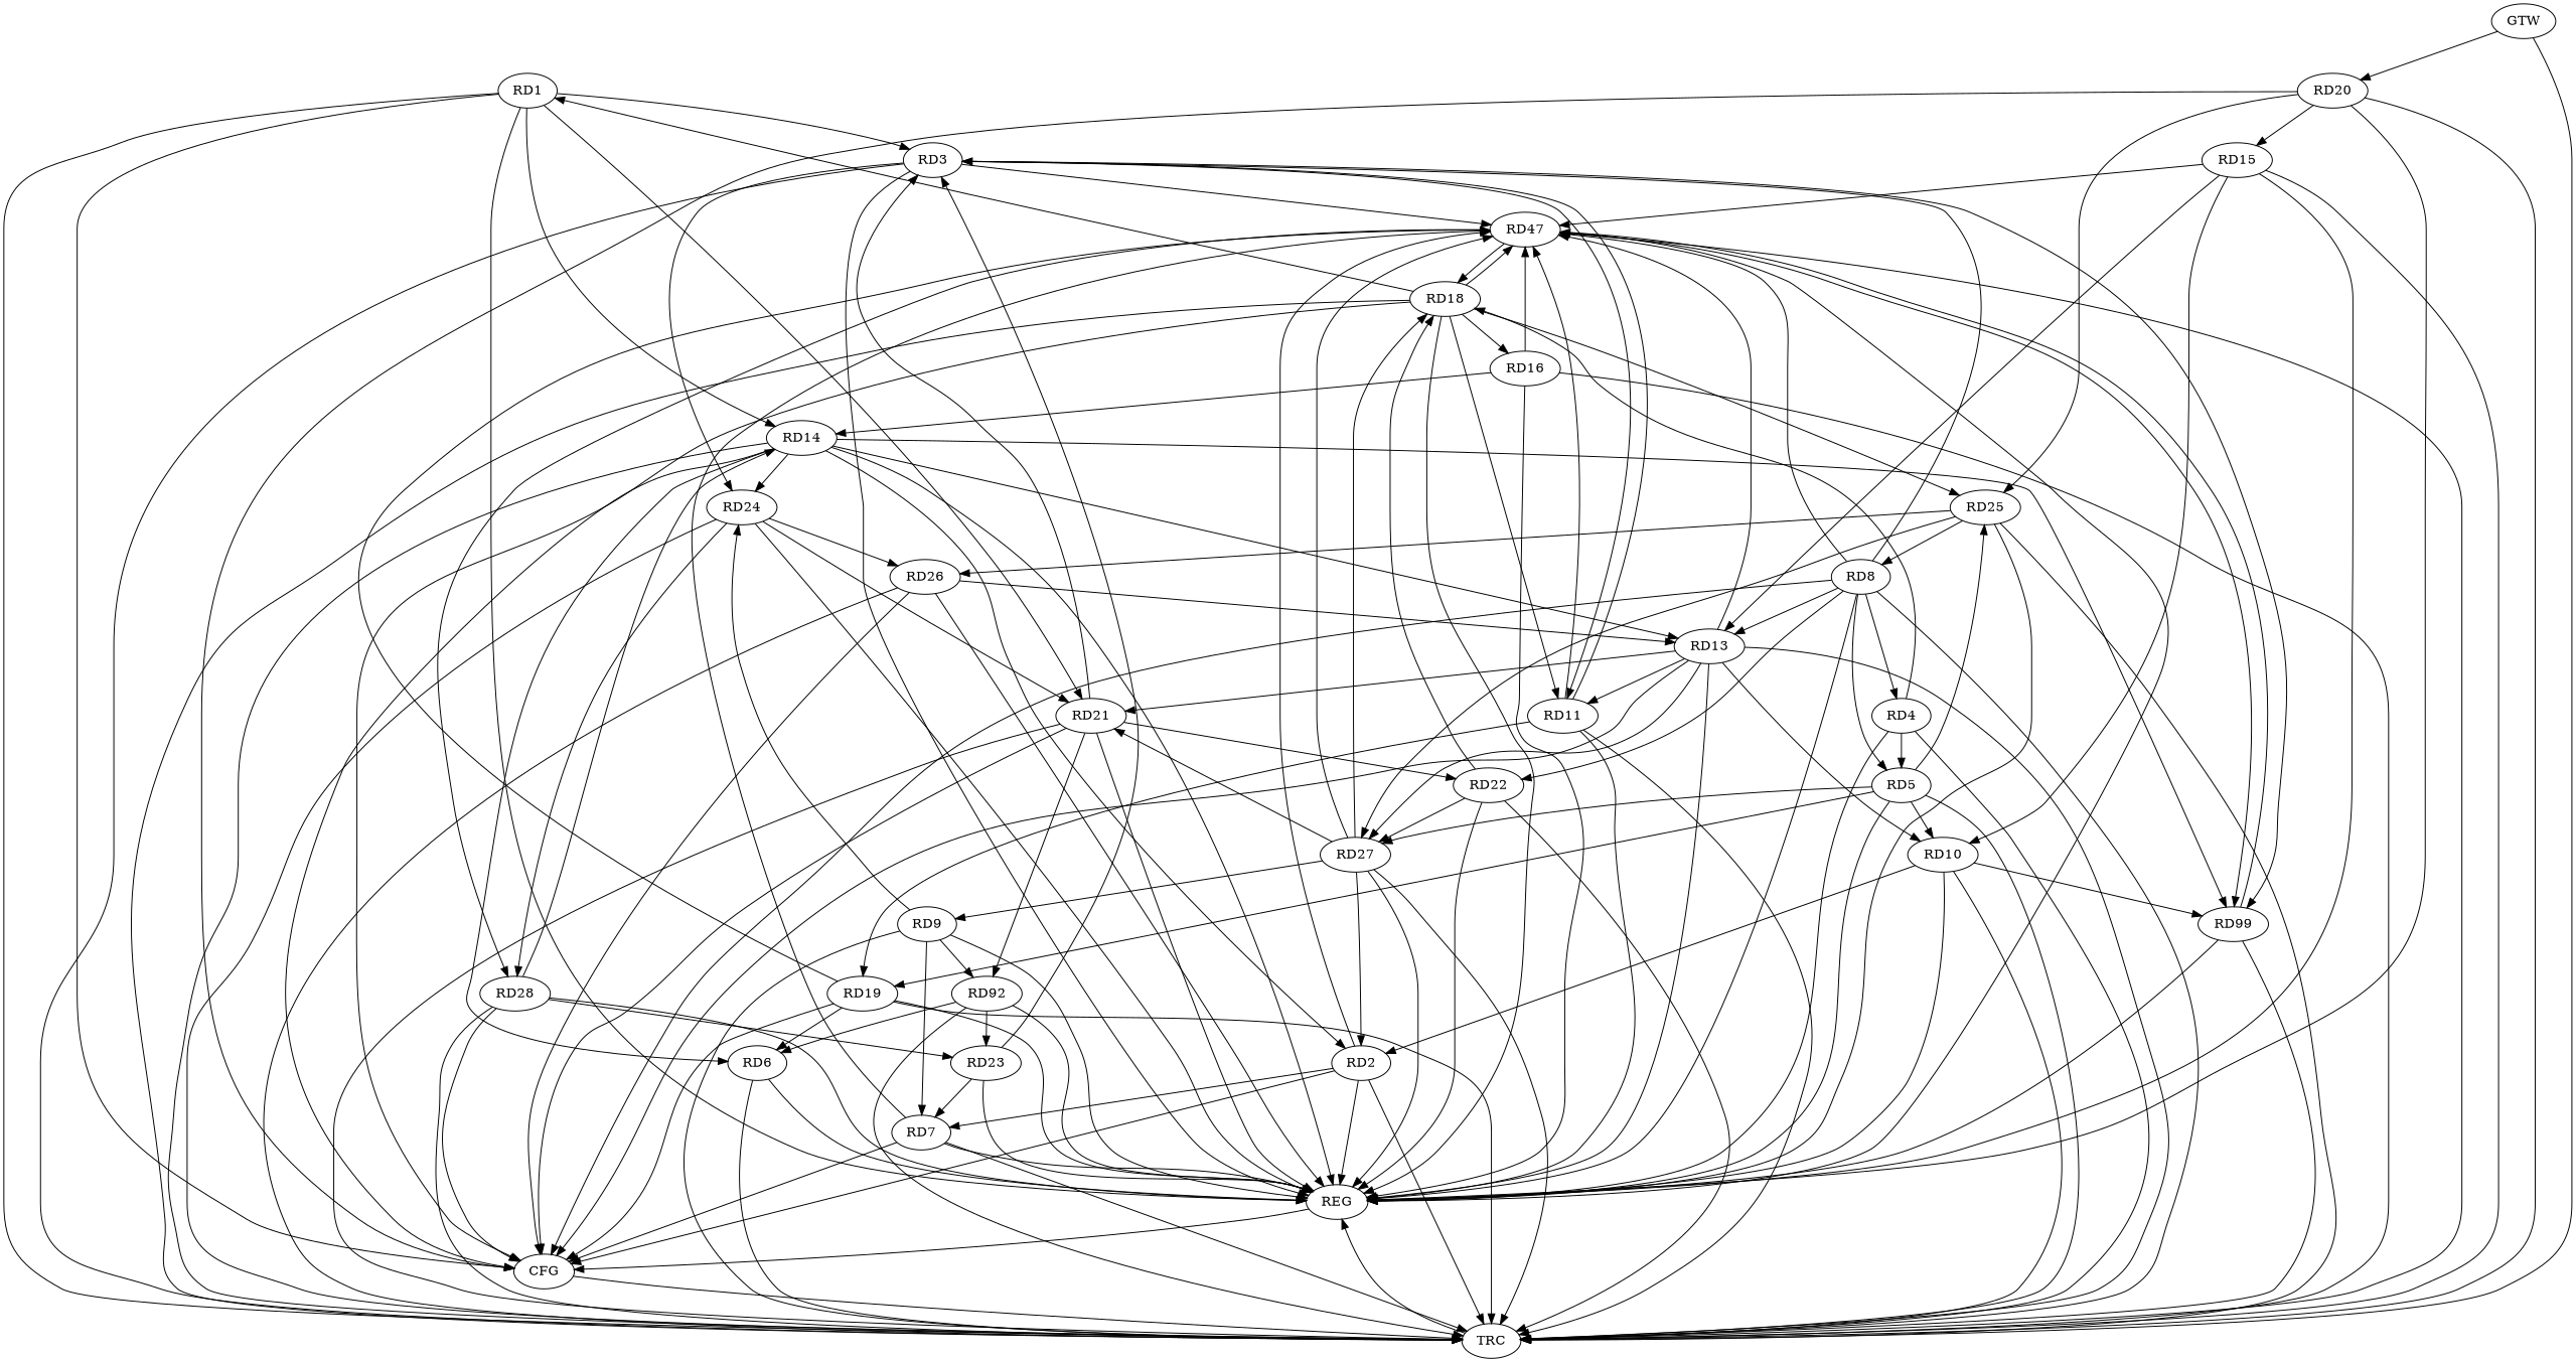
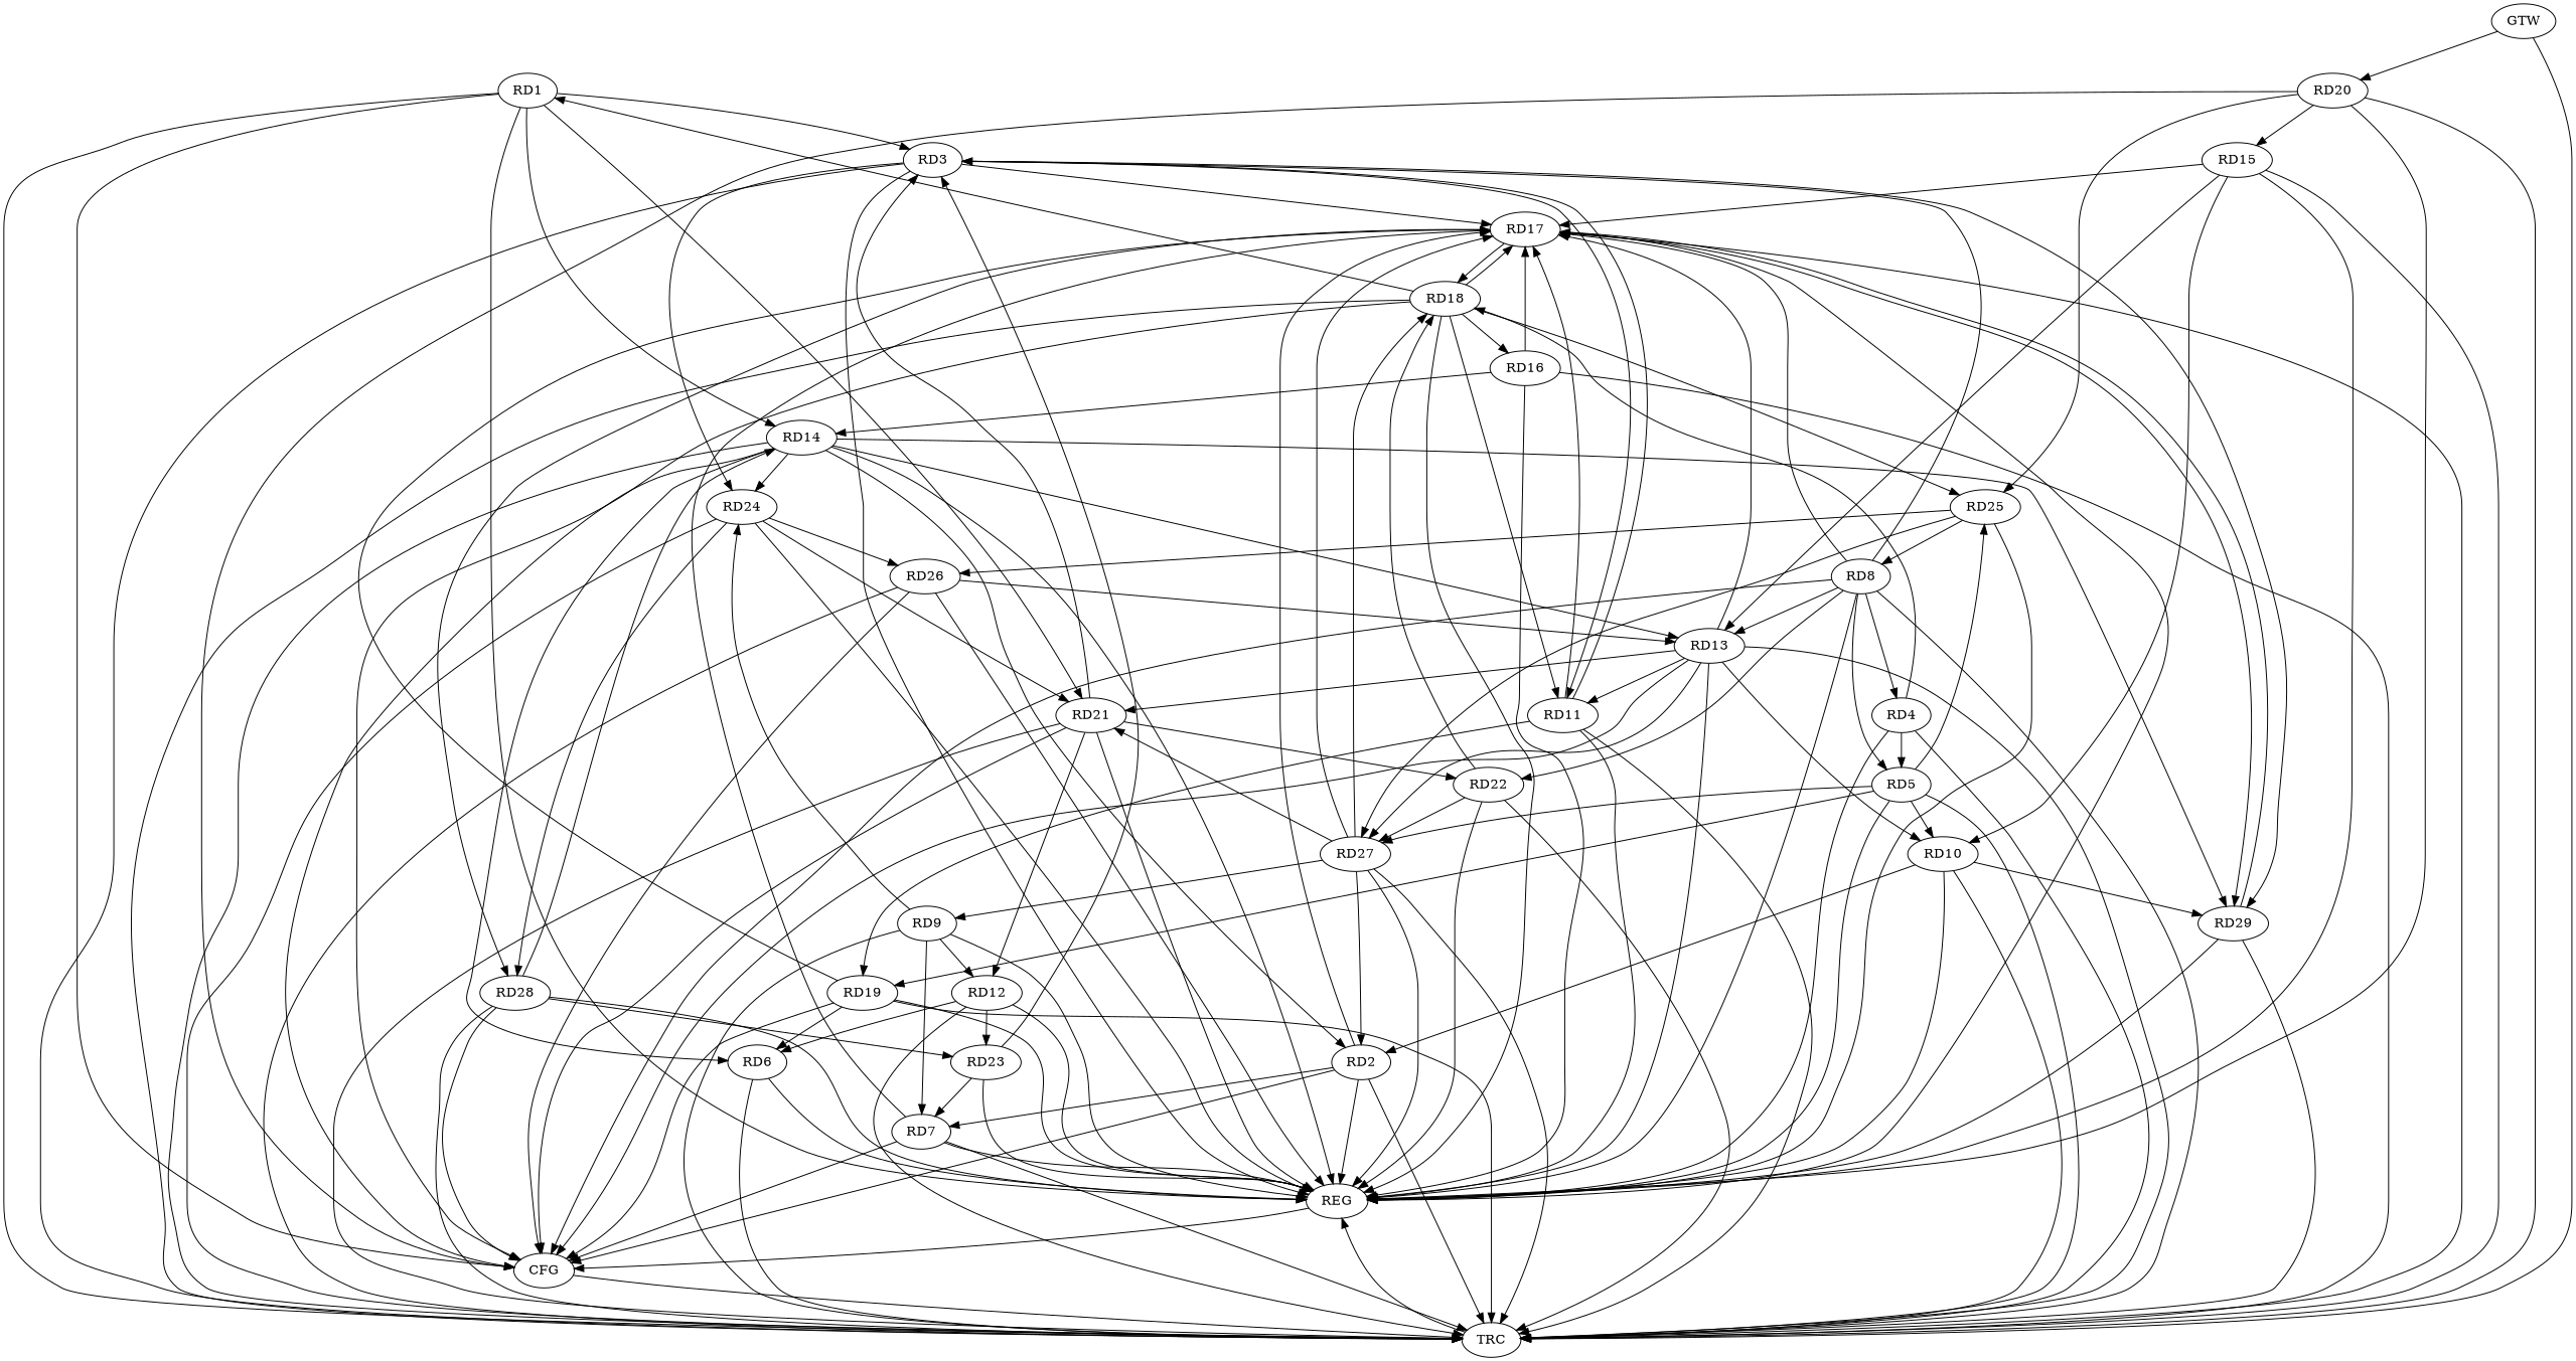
  strict digraph {
    n1 [label=RD1]
    n2 [label=RD3]
    n3 [label=RD14]
    n4 [label=RD21]
    n5 [label=REG]
    n6 [label=CFG]
    n7 [label=TRC]
-   n8 [label=RD47]
+   n8 [label=RD17]
    n9 [label=RD11]
    n10 [label=RD24]
-   n11 [label=RD99]
+   n11 [label=RD29]
    n12 [label=RD2]
    n13 [label=RD6]
    n14 [label=RD13]
    n15 [label=RD22]
-   n16 [label=RD92]
+   n16 [label=RD12]
    n17 [label=RD7]
    n18 [label=RD18]
    n19 [label=RD28]
    n20 [label=RD19]
    n21 [label=RD26]
    n22 [label=RD4]
    n23 [label=RD5]
    n24 [label=RD10]
    n25 [label=RD25]
    n26 [label=RD27]
    n27 [label=RD16]
    n28 [label=RD8]
    n29 [label=RD9]
    n30 [label=RD23]
    n31 [label=RD15]
    n32 [label=RD20]
    n33 [label=GTW]
    n1 -> n2
    n1 -> n3
    n1 -> n4
    n1 -> n5
    n1 -> n6
    n1 -> n7
    n2 -> n5
    n2 -> n7
    n2 -> n8
    n2 -> n9
    n2 -> n10
    n2 -> n11
    n3 -> n5
    n3 -> n6
    n3 -> n7
    n3 -> n10
    n3 -> n11
    n3 -> n12
    n3 -> n13
    n3 -> n14
    n4 -> n2
    n4 -> n5
    n4 -> n6
    n4 -> n7
    n4 -> n15
    n4 -> n16
    n5 -> n6
    n6 -> n7
    n7 -> n5
    n8 -> n5
    n8 -> n7
    n8 -> n11
    n8 -> n18
    n8 -> n19
    n9 -> n2
    n9 -> n5
    n9 -> n7
    n9 -> n8
    n9 -> n20
    n10 -> n4
    n10 -> n5
    n10 -> n7
    n10 -> n19
    n10 -> n21
    n11 -> n5
    n11 -> n7
    n11 -> n8
    n12 -> n5
    n12 -> n6
    n12 -> n7
    n12 -> n8
    n12 -> n17
    n13 -> n5
    n13 -> n7
    n14 -> n4
    n14 -> n5
    n14 -> n6
    n14 -> n7
    n14 -> n8
    n14 -> n9
    n14 -> n24
    n14 -> n26
    n15 -> n5
    n15 -> n7
    n15 -> n18
    n15 -> n26
    n16 -> n5
    n16 -> n7
    n16 -> n13
    n16 -> n30
    n17 -> n5
    n17 -> n6
    n17 -> n7
    n17 -> n8
    n18 -> n1
    n18 -> n5
    n18 -> n6
    n18 -> n7
    n18 -> n8
    n18 -> n9
    n18 -> n25
    n18 -> n27
    n19 -> n3
    n19 -> n5
    n19 -> n6
    n19 -> n7
    n19 -> n30
    n20 -> n5
    n20 -> n6
    n20 -> n7
    n20 -> n8
    n20 -> n13
    n21 -> n5
    n21 -> n6
    n21 -> n7
    n21 -> n14
    n22 -> n5
    n22 -> n7
    n22 -> n18
    n22 -> n23
    n23 -> n5
    n23 -> n7
    n23 -> n20
    n23 -> n24
    n23 -> n25
    n23 -> n26
    n24 -> n5
    n24 -> n7
    n24 -> n11
    n24 -> n12
    n25 -> n5
-   n25 -> n7
    n25 -> n21
    n25 -> n26
    n25 -> n28
    n26 -> n4
    n26 -> n5
    n26 -> n7
    n26 -> n8
    n26 -> n12
    n26 -> n18
    n26 -> n29
    n27 -> n3
    n27 -> n5
    n27 -> n7
    n27 -> n8
    n28 -> n2
    n28 -> n5
    n28 -> n6
    n28 -> n7
    n28 -> n8
    n28 -> n14
    n28 -> n15
    n28 -> n22
    n28 -> n23
    n29 -> n5
    n29 -> n7
    n29 -> n10
    n29 -> n16
    n29 -> n17
    n30 -> n2
    n30 -> n5
    n30 -> n17
    n31 -> n5
    n31 -> n7
    n31 -> n8
    n31 -> n14
    n31 -> n24
    n32 -> n5
    n32 -> n6
    n32 -> n7
    n32 -> n25
    n32 -> n31
    n33 -> n7
    n33 -> n32
  }
